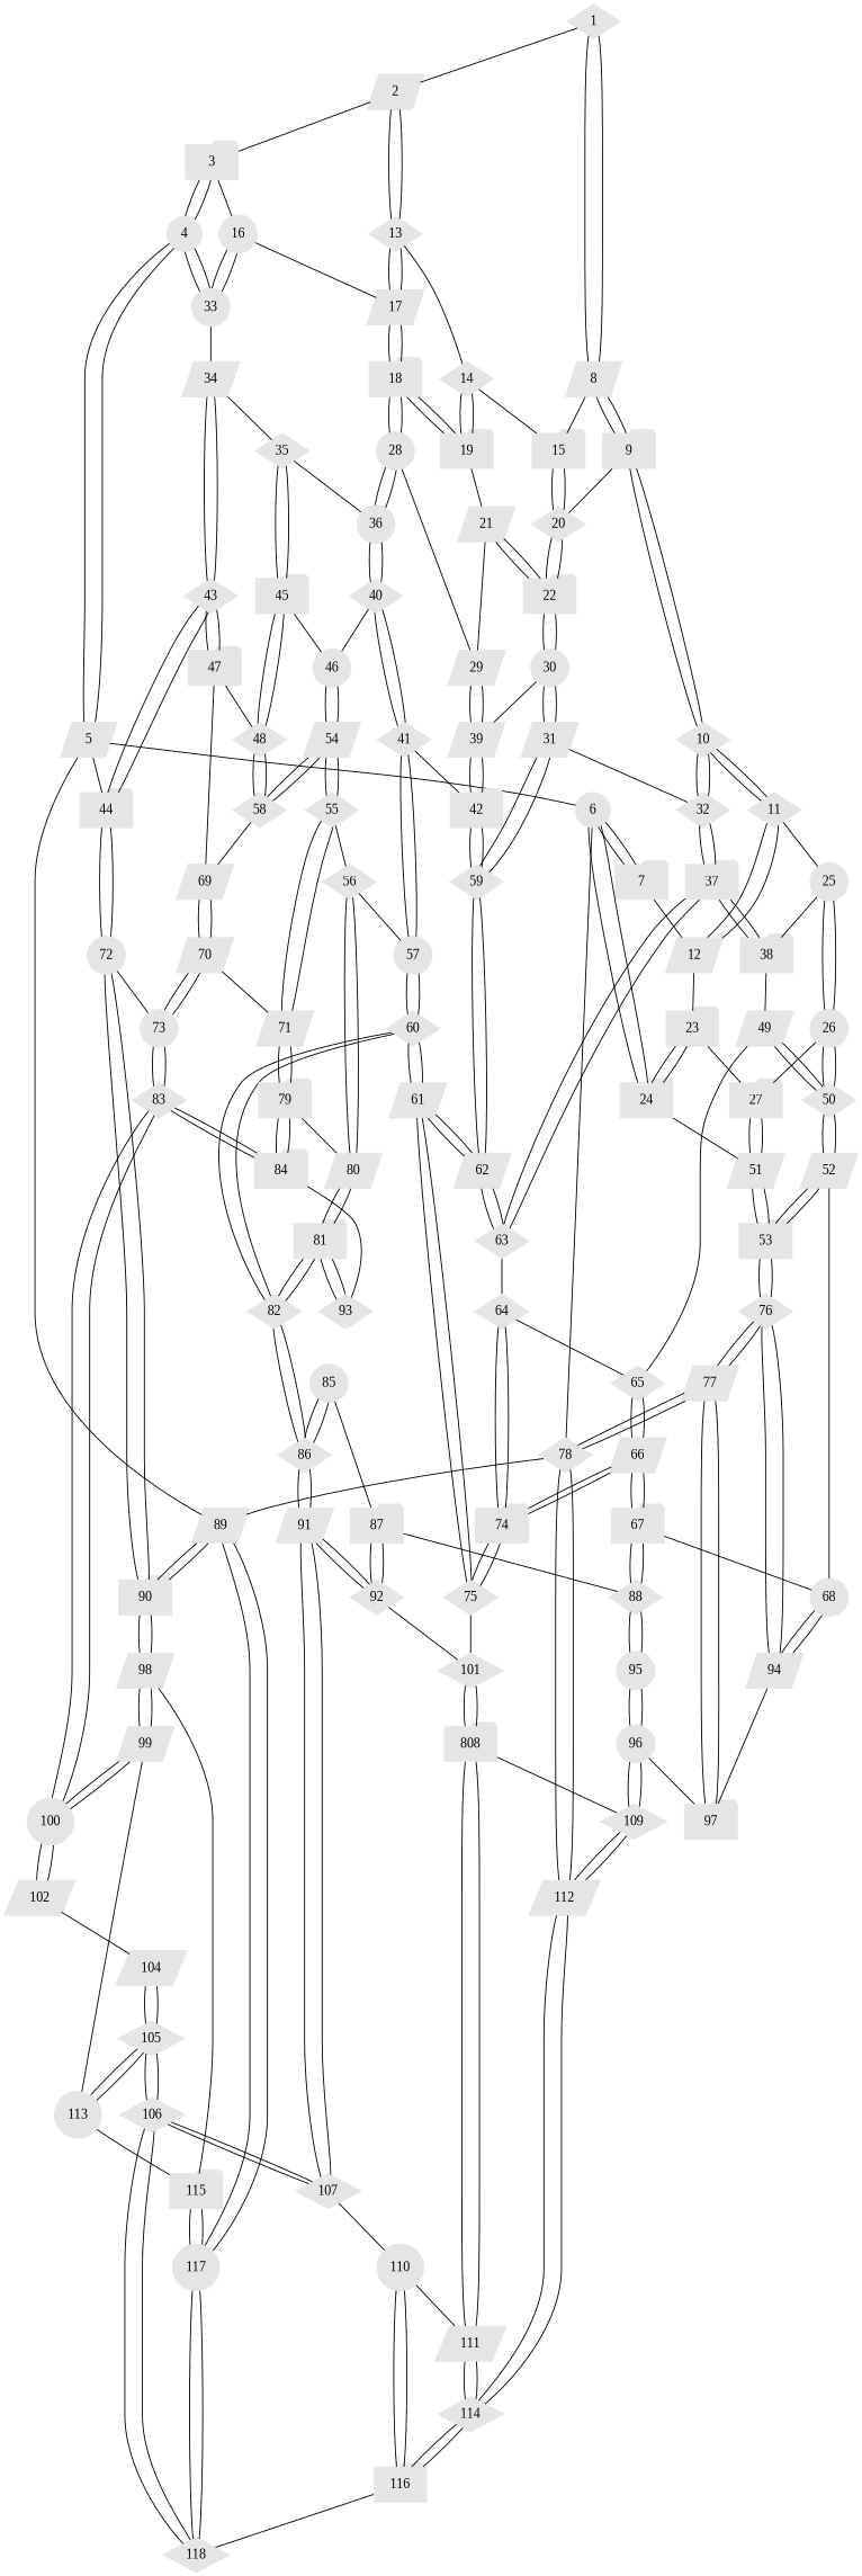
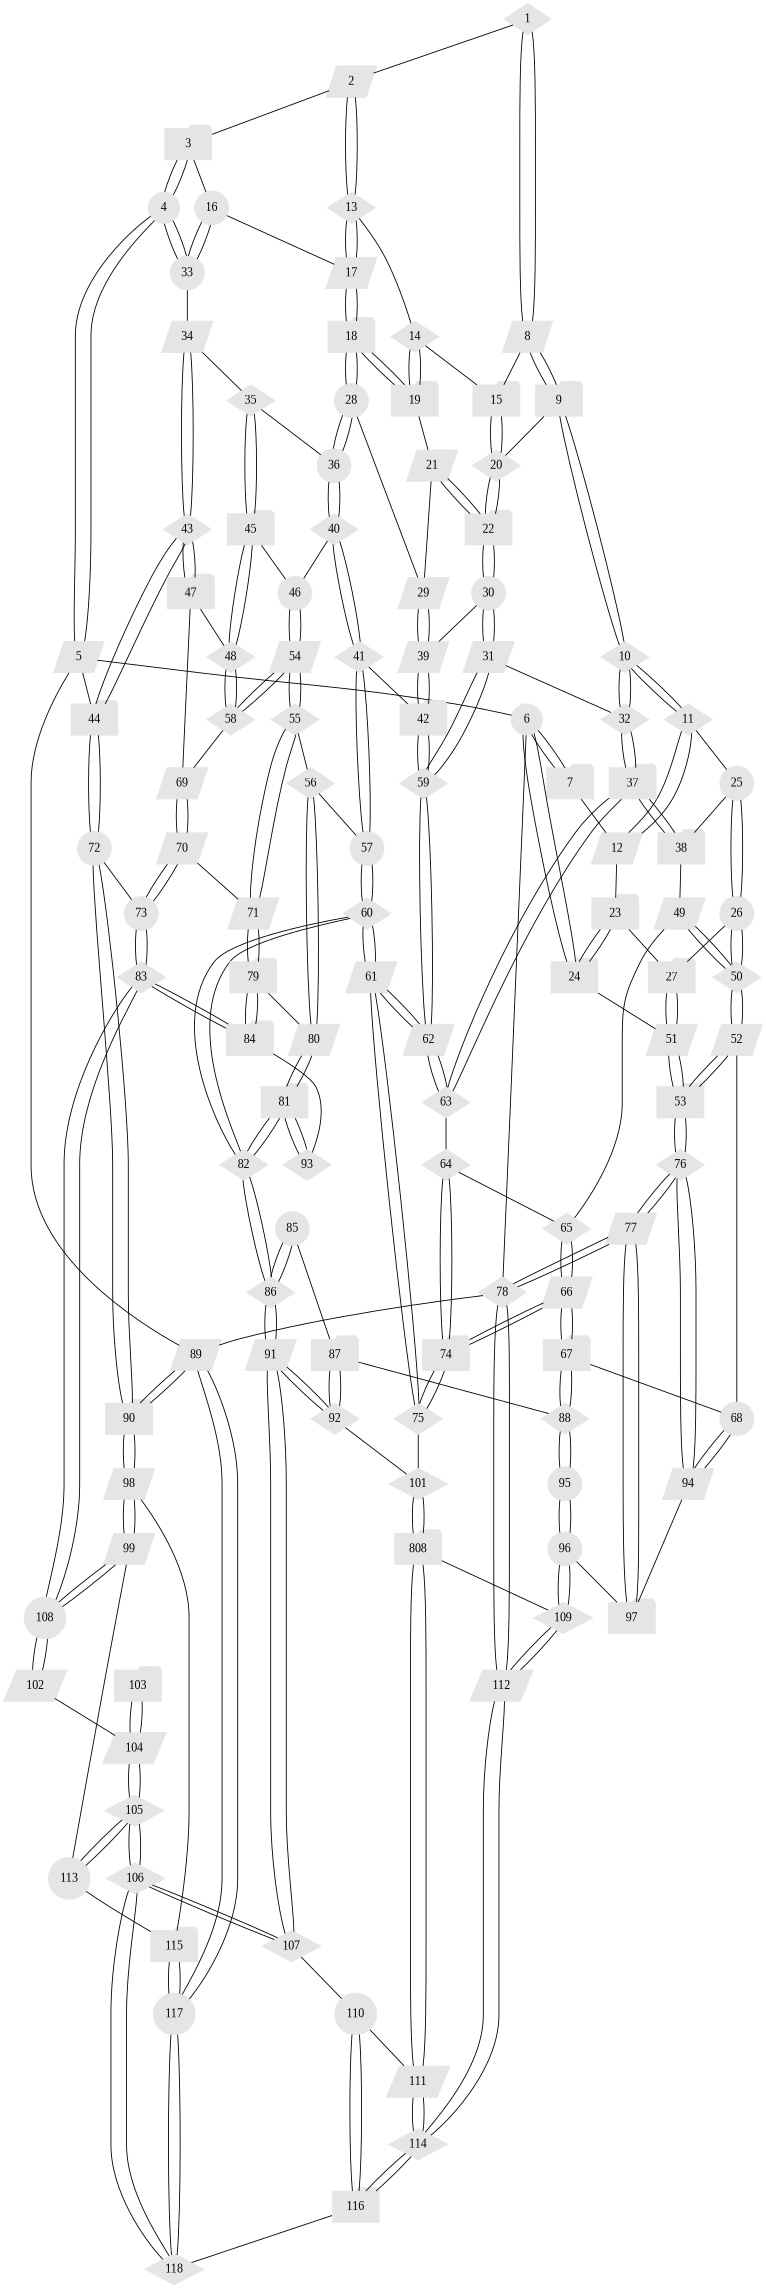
  graph {
    fontname="Liberation Serif"
    node [color=gray90 fontname="Liberation Serif" shape=diamond style=filled]
    edge [fontname="Liberation Serif"]
    2 [shape=parallelogram]
    1
    8 [shape=parallelogram]
    3 [shape=folder]
    13
    9 [shape=folder]
    15 [shape=folder]
    4 [shape=circle]
    16 [shape=circle]
    14
    17 [shape=parallelogram]
    5 [shape=parallelogram]
    33 [shape=circle]
    6 [shape=circle]
    44 [shape=folder]
    89 [shape=parallelogram]
    34 [shape=parallelogram]
    7 [shape=folder]
    24 [shape=folder]
    78
    72 [shape=circle]
    90 [shape=folder]
    117 [shape=circle]
    12 [shape=parallelogram]
    51 [shape=parallelogram]
    112 [shape=parallelogram]
    23 [shape=folder]
    10
    20
    11
    32
    22 [shape=folder]
    25 [shape=circle]
    37 [shape=folder]
    26 [shape=circle]
    38 [shape=folder]
    27 [shape=folder]
    19 [shape=folder]
    18 [shape=folder]
    21 [shape=parallelogram]
    28 [shape=circle]
    29 [shape=parallelogram]
    36 [shape=circle]
    30 [shape=circle]
    39 [shape=parallelogram]
    31 [shape=parallelogram]
    53 [shape=folder]
    50
    49 [shape=parallelogram]
    52 [shape=parallelogram]
    40
    42 [shape=folder]
    59
    62 [shape=parallelogram]
    63
    35
    43
    45 [shape=folder]
    47 [shape=folder]
    46 [shape=circle]
    48
    41
    64
    65
    57 [shape=circle]
    54 [shape=parallelogram]
    60
    69 [shape=parallelogram]
    73 [shape=circle]
    58
    55
    70 [shape=parallelogram]
    66 [shape=parallelogram]
    68 [shape=circle]
    76
    94 [shape=parallelogram]
    77 [shape=parallelogram]
    56
    71 [shape=parallelogram]
    80 [shape=parallelogram]
    79 [shape=folder]
    81 [shape=folder]
    61 [shape=parallelogram]
    82
    75
    86
    101
    74 [shape=folder]
    67 [shape=folder]
    88
    95 [shape=circle]
    97 [shape=folder]
    83
    84 [shape=folder]
    98 [shape=parallelogram]
-   100 [shape=circle]
+   100 [shape=circle label=108]
    114
    93
    91 [shape=parallelogram]
    102 [shape=parallelogram]
    85 [shape=circle]
    87 [shape=folder]
    92
    107
    96 [shape=circle]
    118
    99 [shape=parallelogram]
    115 [shape=folder]
    110 [shape=circle]
    n110 [label=808 shape=folder]
+   103 [shape=folder]
    104 [shape=parallelogram]
    109
    113 [shape=circle]
    111 [shape=parallelogram]
    105
    106
    116 [shape=folder]
    2 -- 3
    2 -- 13
    2 -- 13
    1 -- 2
    1 -- 8
    1 -- 8
    8 -- 9
    8 -- 9
    8 -- 15
    3 -- 4
    3 -- 4
    3 -- 16
    13 -- 14
    13 -- 17
    13 -- 17
    9 -- 10
    9 -- 10
    9 -- 20
    15 -- 20
    15 -- 20
    4 -- 5
    4 -- 5
    4 -- 33
    4 -- 33
    16 -- 17
    16 -- 33
    16 -- 33
    14 -- 15
    14 -- 19
    14 -- 19
    17 -- 18
    17 -- 18
    5 -- 6
    5 -- 44
    5 -- 89
    33 -- 34
    6 -- 7
    6 -- 7
    6 -- 24
    6 -- 24
    6 -- 78
    44 -- 72
    44 -- 72
    89 -- 90
    89 -- 90
    89 -- 117
    89 -- 117
    34 -- 35
    34 -- 43
    34 -- 43
    7 -- 12
    24 -- 51
    78 -- 89
    78 -- 112
    78 -- 112
    72 -- 90
    72 -- 90
    72 -- 73
    90 -- 98
    90 -- 98
    117 -- 118
    117 -- 118
    12 -- 23
    51 -- 53
    51 -- 53
    112 -- 114
    112 -- 114
    23 -- 24
    23 -- 24
    23 -- 27
    10 -- 11
    10 -- 11
    10 -- 32
    10 -- 32
    20 -- 22
    20 -- 22
    11 -- 12
    11 -- 12
    11 -- 25
    32 -- 37
    32 -- 37
    22 -- 30
    22 -- 30
    25 -- 26
    25 -- 26
    25 -- 38
    37 -- 38
    37 -- 38
    37 -- 63
    37 -- 63
    26 -- 27
    26 -- 50
    26 -- 50
    38 -- 49
    27 -- 51
    27 -- 51
    19 -- 21
    18 -- 19
    18 -- 19
    18 -- 28
    18 -- 28
    21 -- 22
    21 -- 22
    21 -- 29
    28 -- 29
    28 -- 36
    28 -- 36
    29 -- 39
    29 -- 39
    36 -- 40
    36 -- 40
    30 -- 39
    30 -- 31
    30 -- 31
    39 -- 42
    39 -- 42
    31 -- 32
    31 -- 59
    31 -- 59
    53 -- 76
    53 -- 76
    50 -- 52
    50 -- 52
    49 -- 50
    49 -- 50
    49 -- 65
    52 -- 53
    52 -- 53
    52 -- 68
    40 -- 46
    40 -- 41
    40 -- 41
    42 -- 59
    42 -- 59
    59 -- 62
    59 -- 62
    62 -- 63
    62 -- 63
    63 -- 64
    35 -- 36
    35 -- 45
    35 -- 45
    43 -- 44
    43 -- 44
    43 -- 47
    43 -- 47
    45 -- 46
    45 -- 48
    45 -- 48
    47 -- 48
    47 -- 69
    46 -- 54
    46 -- 54
    48 -- 58
    48 -- 58
    41 -- 42
    41 -- 57
    41 -- 57
    64 -- 65
    64 -- 74
    64 -- 74
    65 -- 66
    65 -- 66
    57 -- 60
    57 -- 60
    54 -- 58
    54 -- 58
    54 -- 55
    54 -- 55
    60 -- 61
    60 -- 61
    60 -- 82
    60 -- 82
    69 -- 70
    69 -- 70
    73 -- 83
    73 -- 83
    58 -- 69
    55 -- 56
    55 -- 71
    55 -- 71
    70 -- 73
    70 -- 73
    70 -- 71
    66 -- 74
    66 -- 74
    66 -- 67
    66 -- 67
    68 -- 94
    68 -- 94
    76 -- 94
    76 -- 94
    76 -- 77
    76 -- 77
    94 -- 97
    77 -- 78
    77 -- 78
    77 -- 97
    77 -- 97
    56 -- 57
    56 -- 80
    56 -- 80
    71 -- 79
    71 -- 79
    80 -- 81
    80 -- 81
    79 -- 80
    79 -- 84
    79 -- 84
    81 -- 82
    81 -- 82
    81 -- 93
    81 -- 93
    61 -- 62
    61 -- 62
    61 -- 75
    61 -- 75
    82 -- 86
    82 -- 86
    75 -- 101
    86 -- 91
    86 -- 91
    101 -- n110
    101 -- n110
    74 -- 75
    74 -- 75
    67 -- 68
    67 -- 88
    67 -- 88
    88 -- 95
    88 -- 95
    95 -- 96
    95 -- 96
    83 -- 84
    83 -- 84
    83 -- 100
    83 -- 100
    84 -- 93
    98 -- 99
    98 -- 99
    98 -- 115
    100 -- 102
    100 -- 102
    114 -- 116
    114 -- 116
    91 -- 92
    91 -- 92
    91 -- 107
    91 -- 107
    102 -- 104
    85 -- 86
    85 -- 86
    85 -- 87
    87 -- 88
    87 -- 92
    87 -- 92
    92 -- 101
    107 -- 110
    96 -- 97
    96 -- 109
    96 -- 109
    99 -- 100
    99 -- 100
    99 -- 113
    115 -- 117
    115 -- 117
    110 -- 111
    110 -- 116
    110 -- 116
    n110 -- 109
    n110 -- 111
    n110 -- 111
+   103 -- 104
+   103 -- 104
    104 -- 105
    104 -- 105
    109 -- 112
    109 -- 112
    113 -- 115
    111 -- 114
    111 -- 114
    105 -- 113
    105 -- 113
    105 -- 106
    105 -- 106
    106 -- 107
    106 -- 107
    106 -- 118
    106 -- 118
    116 -- 118
  }
